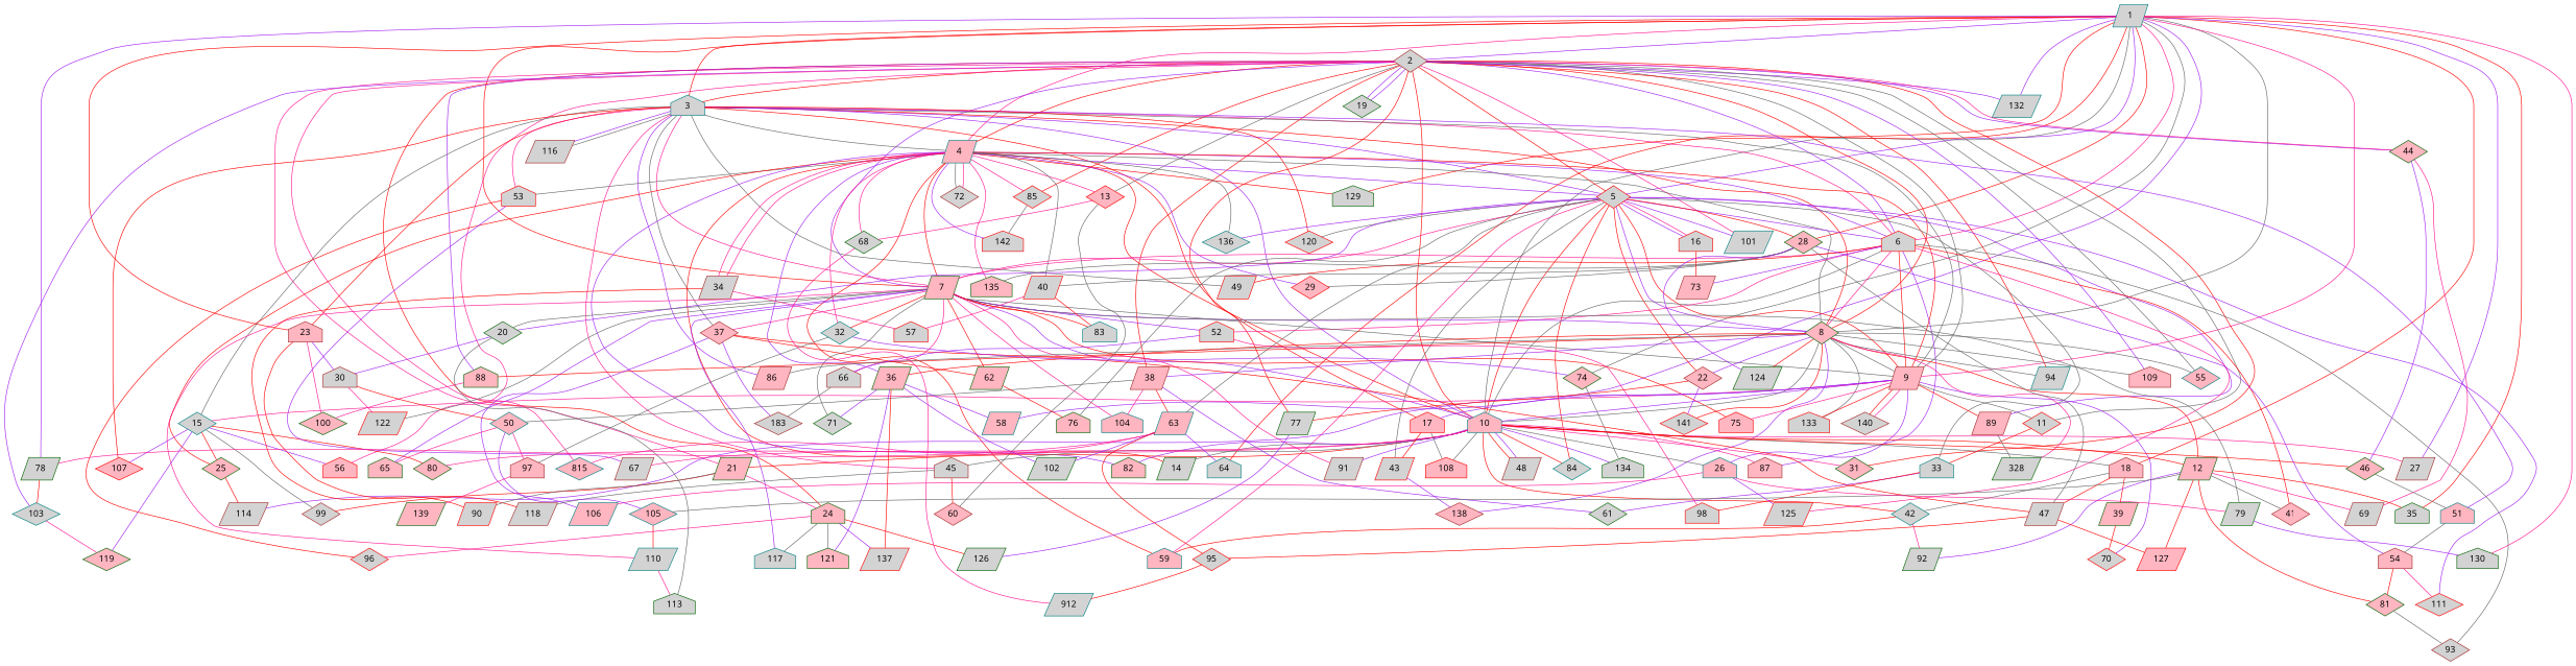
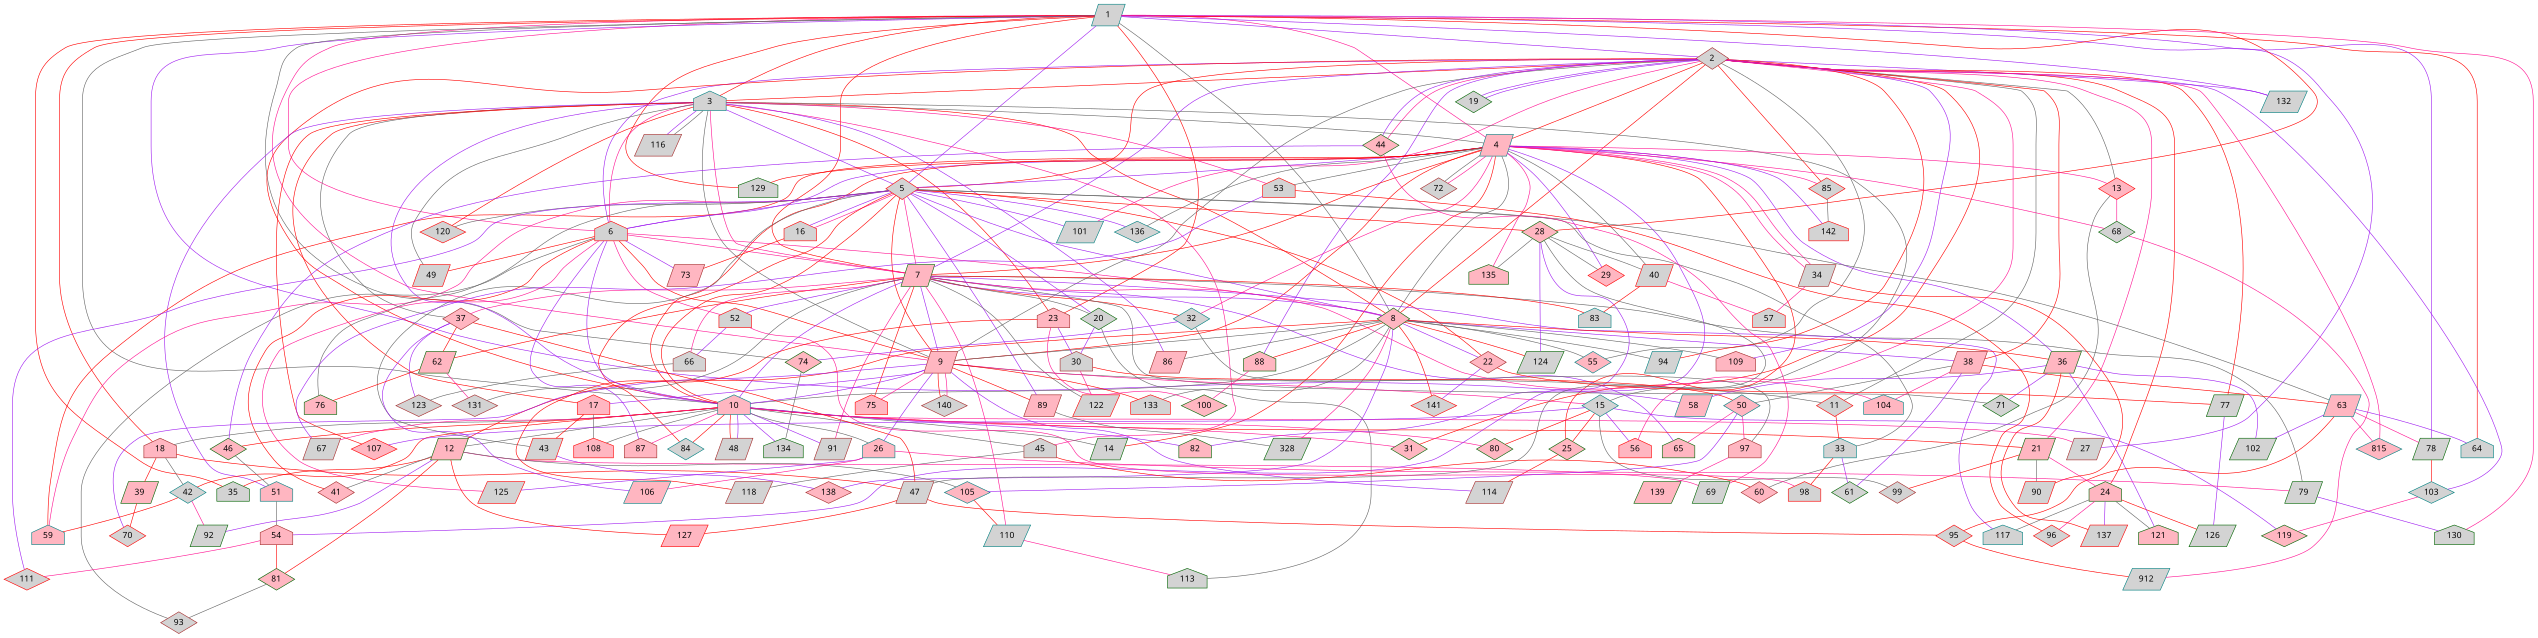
  graph {
    fontname="Noto Sans"
    node [color=darkgreen fillcolor=lightgrey fontname="Noto Sans" shape=diamond style=filled]
    edge [color=red fontname="Noto Sans"]
    1 [color=teal shape=parallelogram]
    2 [color=brown]
    3 [color=teal shape=house]
    4 [color=teal fillcolor=lightpink shape=parallelogram]
    5 [color=red]
    6 [color=red shape=house]
    7 [fillcolor=lightpink shape=parallelogram]
    8 [fillcolor=lightpink]
    9 [color=brown fillcolor=lightpink shape=parallelogram]
    10 [color=teal fillcolor=lightpink shape=house]
    18 [color=brown fillcolor=lightpink shape=house]
    23 [color=brown fillcolor=lightpink shape=house]
    27 [color=brown shape=parallelogram]
    28 [fillcolor=lightpink]
    35 [shape=house]
    58 [color=teal fillcolor=lightpink shape=parallelogram]
    64 [color=teal shape=house]
    74 [fillcolor=lightpink]
    78 [shape=parallelogram]
    129 [shape=house]
    130 [shape=house]
    132 [color=teal shape=parallelogram]
    11 [color=red]
    13 [color=red fillcolor=lightpink]
    19
    21 [fillcolor=lightpink shape=parallelogram]
    24 [fillcolor=lightpink shape=house]
    31 [fillcolor=lightpink]
    38 [color=brown fillcolor=lightpink shape=parallelogram]
    44 [fillcolor=lightpink]
    55 [color=teal fillcolor=lightpink]
    56 [color=red fillcolor=lightpink shape=house]
    77 [shape=parallelogram]
    85 [color=red]
    88 [fillcolor=lightpink shape=house]
    94 [color=teal shape=parallelogram]
    101 [color=teal shape=parallelogram]
    103 [color=teal]
    109 [color=brown fillcolor=lightpink shape=house]
    n40 [color=teal fillcolor=lightpink label=815]
    15 [color=teal]
    17 [color=red fillcolor=lightpink shape=house]
    37 [color=brown fillcolor=lightpink]
    45 [color=brown shape=house]
    49 [color=red shape=parallelogram]
    51 [color=teal fillcolor=lightpink shape=house]
    53 [color=red shape=house]
    86 [color=brown fillcolor=lightpink shape=parallelogram]
    107 [color=red fillcolor=lightpink]
    116 [color=brown shape=parallelogram]
    120 [color=red]
    14 [shape=parallelogram]
    25 [fillcolor=lightpink]
    29 [color=red fillcolor=lightpink]
    32 [color=teal]
    34 [color=brown shape=parallelogram]
    36 [fillcolor=lightpink shape=parallelogram]
    40 [color=red shape=parallelogram]
    59 [color=teal fillcolor=lightpink shape=house]
    68
    72 [color=brown]
    82 [fillcolor=lightpink shape=house]
    135 [fillcolor=lightpink shape=house]
    136 [color=teal]
    142 [color=red shape=house]
    16 [color=red shape=house]
    20
    22 [color=brown fillcolor=lightpink]
    33 [color=teal shape=house]
    43 [color=red shape=parallelogram]
    63 [color=teal fillcolor=lightpink shape=parallelogram]
    76 [fillcolor=lightpink shape=house]
    84 [color=teal]
    89 [color=brown fillcolor=lightpink shape=parallelogram]
    111 [color=red]
    41 [color=brown fillcolor=lightpink]
    52 [color=red shape=house]
    73 [color=brown fillcolor=lightpink shape=parallelogram]
    87 [color=brown fillcolor=lightpink shape=house]
    93 [color=brown]
    125 [color=red shape=parallelogram]
    62 [fillcolor=lightpink shape=parallelogram]
    65 [fillcolor=lightpink shape=house]
    66 [color=brown shape=house]
    71
    75 [color=red fillcolor=lightpink shape=house]
    79 [shape=parallelogram]
    83 [color=teal shape=house]
    91 [color=brown shape=parallelogram]
    104 [color=teal fillcolor=lightpink shape=house]
    110 [color=teal shape=parallelogram]
    117 [color=teal shape=house]
    122 [color=red shape=parallelogram]
+   131 [color=brown]
    12 [fillcolor=lightpink shape=parallelogram]
    124 [shape=parallelogram]
    n97 [label=328 shape=parallelogram]
    133 [color=red shape=house]
    138 [color=brown fillcolor=lightpink]
    141 [color=red]
    26 [color=teal fillcolor=lightpink shape=house]
    70 [color=red]
    114 [color=brown shape=parallelogram]
    140 [color=brown]
    42 [color=teal]
    46 [fillcolor=lightpink]
    48 [color=brown shape=parallelogram]
    67 [color=brown shape=parallelogram]
    80 [fillcolor=lightpink]
    108 [color=red fillcolor=lightpink shape=house]
    134 [shape=house]
    39 [fillcolor=lightpink shape=parallelogram]
    47 [color=brown shape=parallelogram]
    30 [color=brown shape=house]
    100 [fillcolor=lightpink]
    118 [color=brown shape=parallelogram]
    54 [color=brown fillcolor=lightpink shape=house]
    60 [color=brown fillcolor=lightpink]
    99 [color=brown]
    90 [color=red shape=parallelogram]
    96 [color=red]
    121 [fillcolor=lightpink shape=house]
    126 [shape=parallelogram]
    137 [color=red shape=parallelogram]
    50 [color=teal fillcolor=lightpink]
    61
-   69 [color=brown shape=parallelogram]
+   69 [shape=parallelogram]
    119 [fillcolor=lightpink]
    106 [color=teal fillcolor=lightpink shape=parallelogram]
-   123 [color=brown label=183]
+   123 [color=brown]
    97 [color=brown fillcolor=lightpink shape=house]
    57 [color=red shape=house]
    102 [shape=parallelogram]
    n134 [color=teal label=912 shape=parallelogram]
    113 [shape=house]
    98 [color=red shape=house]
    95 [color=red]
    139 [fillcolor=lightpink shape=parallelogram]
    81 [fillcolor=lightpink]
    92 [shape=parallelogram]
    105 [color=teal fillcolor=lightpink]
    127 [color=red fillcolor=lightpink shape=parallelogram]
    1 -- 2 [color=purple]
    1 -- 3
    1 -- 4 [color=deeppink]
    1 -- 5 [color=purple]
    1 -- 6 [color=deeppink]
    1 -- 7
    1 -- 8 [color=gray40]
    1 -- 9 [color=deeppink]
    1 -- 10 [color=gray40]
    1 -- 18
    1 -- 23
    1 -- 27 [color=purple]
    1 -- 28
    1 -- 35
    1 -- 58 [color=purple]
    1 -- 64
    1 -- 74 [color=gray40]
    1 -- 78 [color=purple]
    1 -- 129
    1 -- 130 [color=deeppink]
    1 -- 132 [color=purple]
    2 -- 3
    2 -- 4
    2 -- 5
    2 -- 6 [color=purple]
    2 -- 7 [color=purple]
    2 -- 8
    2 -- 9 [color=gray40]
    2 -- 10
    2 -- 132 [color=purple]
    2 -- 11 [color=gray40]
    2 -- 13 [color=gray40]
    2 -- 19 [color=purple]
    2 -- 19 [color=purple]
    2 -- 21 [color=deeppink]
    2 -- 24
    2 -- 31
    2 -- 38
    2 -- 44 [color=purple]
    2 -- 44 [color=deeppink]
    2 -- 55 [color=gray40]
    2 -- 56 [color=deeppink]
    2 -- 77
    2 -- 85
    2 -- 88 [color=purple]
    2 -- 94
    2 -- 101 [color=deeppink]
    2 -- 103 [color=purple]
    2 -- 109 [color=purple]
    2 -- n40 [color=deeppink]
    3 -- 4 [color=gray40]
    3 -- 5 [color=purple]
    3 -- 6 [color=deeppink]
    3 -- 7 [color=deeppink]
    3 -- 8
    3 -- 9 [color=gray40]
    3 -- 10 [color=purple]
    3 -- 23
    3 -- 15 [color=gray40]
    3 -- 17
    3 -- 37 [color=gray40]
    3 -- 45 [color=deeppink]
    3 -- 49 [color=gray40]
    3 -- 51 [color=purple]
    3 -- 53 [color=deeppink]
    3 -- 86 [color=purple]
    3 -- 107
    3 -- 116 [color=purple]
    3 -- 116 [color=gray40]
    3 -- 120
    4 -- 5 [color=purple]
    4 -- 6 [color=purple]
    4 -- 7
    4 -- 8 [color=gray40]
    4 -- 9
    4 -- 10
    4 -- 129
    4 -- 13 [color=deeppink]
    4 -- 85 [color=deeppink]
    4 -- 53 [color=gray40]
    4 -- 14
    4 -- 25
    4 -- 29 [color=purple]
    4 -- 32 [color=deeppink]
    4 -- 34 [color=deeppink]
    4 -- 34 [color=deeppink]
    4 -- 36 [color=purple]
    4 -- 40 [color=gray40]
    4 -- 59
    4 -- 68 [color=deeppink]
    4 -- 72 [color=gray40]
    4 -- 72 [color=deeppink]
    4 -- 82 [color=purple]
    4 -- 135 [color=deeppink]
    4 -- 136 [color=gray40]
    4 -- 142 [color=purple]
    5 -- 6 [color=purple]
    5 -- 7 [color=deeppink]
    5 -- 8 [color=purple]
    5 -- 9
    5 -- 10
    5 -- 28
    5 -- 101 [color=purple]
    5 -- 120 [color=gray40]
    5 -- 59 [color=deeppink]
    5 -- 136 [color=purple]
    5 -- 16 [color=purple]
    5 -- 16 [color=deeppink]
    5 -- 20 [color=purple]
    5 -- 22
    5 -- 33 [color=gray40]
    5 -- 43 [color=gray40]
    5 -- 63 [color=gray40]
    5 -- 76 [color=gray40]
    5 -- 84
    5 -- 89 [color=purple]
    5 -- 111 [color=purple]
    6 -- 7 [color=deeppink]
    6 -- 8 [color=deeppink]
    6 -- 9
-   6 -- 10 [color=gray40]
+   6 -- 10 [color=purple]
    6 -- 49
    6 -- 41
    6 -- 52 [color=deeppink]
    6 -- 73 [color=purple]
    6 -- 87 [color=purple]
    6 -- 93 [color=gray40]
    6 -- 125 [color=deeppink]
    7 -- 8 [color=purple]
-   7 -- 9 [color=gray40]
+   7 -- 9 [color=purple]
    7 -- 10 [color=purple]
    7 -- 37 [color=deeppink]
    7 -- 32
    7 -- 20 [color=gray40]
    7 -- 52 [color=purple]
    7 -- 62
    7 -- 65 [color=purple]
    7 -- 66 [color=deeppink]
    7 -- 71 [color=gray40]
    7 -- 75
    7 -- 79 [color=gray40]
    7 -- 83
    7 -- 91 [color=deeppink]
    7 -- 104 [color=deeppink]
    7 -- 110 [color=deeppink]
    7 -- 117 [color=purple]
    7 -- 122 [color=gray40]
+   7 -- 131 [color=gray40]
    8 -- 9 [color=gray40]
    8 -- 10 [color=gray40]
    8 -- 38 [color=purple]
    8 -- 55 [color=gray40]
    8 -- 88
    8 -- 94 [color=gray40]
    8 -- 109 [color=gray40]
    8 -- 86 [color=gray40]
    8 -- 36
    8 -- 22 [color=purple]
    8 -- 12
    8 -- 124
    8 -- n97 [color=deeppink]
    8 -- 133 [color=gray40]
    8 -- 138 [color=purple]
    8 -- 141
    9 -- 10 [color=purple]
    9 -- 11 [color=gray40]
    9 -- 15 [color=deeppink]
    9 -- 17 [color=purple]
    9 -- 89
    9 -- 75 [color=deeppink]
    9 -- 133
    9 -- 26 [color=purple]
    9 -- 70 [color=purple]
    9 -- 114 [color=purple]
    9 -- 140
    9 -- 140 [color=deeppink]
    10 -- 18 [color=gray40]
    10 -- 27 [color=deeppink]
    10 -- 21
    10 -- 31 [color=deeppink]
    10 -- 45 [color=gray40]
    10 -- 14 [color=gray40]
    10 -- 82 [color=purple]
    10 -- 84
    10 -- 87 [color=deeppink]
    10 -- 91 [color=purple]
-   10 -- 12
+   10 -- 12 [color=gray40]
    10 -- 26 [color=gray40]
    10 -- 42
    10 -- 46
    10 -- 48
    10 -- 48 [color=purple]
    10 -- 67 [color=deeppink]
    10 -- 80 [color=deeppink]
    10 -- 108 [color=gray40]
    10 -- 134 [color=purple]
    18 -- 42 [color=gray40]
    18 -- 39
    18 -- 47
    23 -- 30 [color=purple]
    23 -- 100 [color=deeppink]
    23 -- 118
    28 -- 29 [color=gray40]
    28 -- 40 [color=gray40]
    28 -- 135 [color=gray40]
    28 -- 124 [color=purple]
    28 -- 47 [color=gray40]
    28 -- 54 [color=purple]
    74 -- 134 [color=gray40]
    78 -- 103
    11 -- 33
    13 -- 68 [color=deeppink]
    13 -- 60 [color=gray40]
    21 -- 24 [color=deeppink]
    21 -- 99
    21 -- 90 [color=gray40]
    24 -- 117 [color=gray40]
    24 -- 96 [color=deeppink]
    24 -- 121 [color=gray40]
    24 -- 126
    24 -- 137 [color=purple]
    38 -- 63
    38 -- 104 [color=deeppink]
    38 -- 50 [color=gray40]
    38 -- 61 [color=purple]
    44 -- 46 [color=purple]
    44 -- 69 [color=deeppink]
    77 -- 126 [color=purple]
    85 -- 142 [color=gray40]
    88 -- 100 [color=deeppink]
    103 -- 119 [color=deeppink]
    15 -- 56 [color=purple]
    15 -- 107 [color=purple]
    15 -- 25
    15 -- 80
    15 -- 99 [color=gray40]
    15 -- 119 [color=purple]
    17 -- 43
    17 -- 108 [color=gray40]
    37 -- 62
    37 -- 47
    37 -- 106 [color=purple]
    37 -- 123 [color=purple]
    45 -- 118 [color=gray40]
    45 -- 60
    51 -- 54 [color=gray40]
    53 -- 67 [color=purple]
    53 -- 96
    25 -- 114
    32 -- 74 [color=purple]
    32 -- 97 [color=gray40]
    34 -- 90
    34 -- 57 [color=deeppink]
    36 -- 58 [color=purple]
    36 -- 71 [color=purple]
    36 -- 121 [color=purple]
    36 -- 137
    36 -- 102 [color=purple]
    40 -- 83
    40 -- 57 [color=deeppink]
    68 -- n134 [color=deeppink]
    16 -- 73
    20 -- 30 [color=purple]
    20 -- 113 [color=gray40]
    22 -- 77
    22 -- 141 [color=purple]
    33 -- 61 [color=purple]
    33 -- 98
    43 -- 138 [color=purple]
    63 -- 64 [color=purple]
    63 -- 78 [color=deeppink]
    63 -- n40 [color=deeppink]
    63 -- 102 [color=purple]
    63 -- 95
    89 -- n97 [color=gray40]
    52 -- 66 [color=purple]
    52 -- 98 [color=deeppink]
    62 -- 76
+   62 -- 131 [color=deeppink]
    66 -- 123 [color=gray40]
    79 -- 130 [color=purple]
    110 -- 113 [color=deeppink]
    12 -- 35
    12 -- 41 [color=gray40]
    12 -- 69 [color=deeppink]
    12 -- 81
    12 -- 92 [color=purple]
    12 -- 105 [color=gray40]
    12 -- 127
    26 -- 125 [color=purple]
    26 -- 79 [color=deeppink]
    26 -- 106 [color=deeppink]
    42 -- 59
    42 -- 92 [color=deeppink]
    46 -- 51 [color=gray40]
    39 -- 70
    47 -- 95
    47 -- 127
    30 -- 122 [color=deeppink]
    30 -- 50
    54 -- 111 [color=deeppink]
    54 -- 81
    50 -- 65 [color=deeppink]
    50 -- 97 [color=deeppink]
    50 -- 105 [color=purple]
    97 -- 139 [color=deeppink]
    95 -- n134
    81 -- 93 [color=gray40]
    105 -- 110
  }
